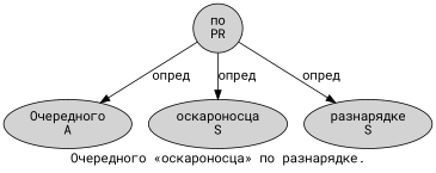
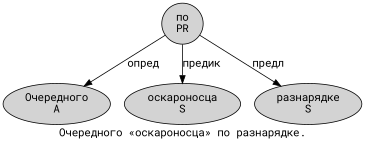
  digraph {
    fontname="Roboto Mono"
    label="Очередного «оскароносца» по разнарядке."
    node [fillcolor=lightgray fontname="Roboto Mono" penwidth=1 shape=ellipse style=filled]
    edge [fontname="Roboto Mono"]
    n1 [label="Очередного\nA"]
    n2 [label="оскароносца\nS"]
    n3 [label="по\nPR"]
    n4 [label="разнарядке\nS"]
    n3 -> n1 [label="опред"]
-   n3 -> n2 [label="опред"]
-   n3 -> n4 [label="опред"]
+   n3 -> n2 [label="предик"]
+   n3 -> n4 [label="предл"]
  }
